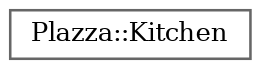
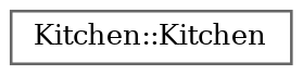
  digraph {
    rankdir=LR
    fontname="DejaVu Serif"
-   n1 [color=grey40 fillcolor=white fontname="DejaVu Serif" fontsize=10 height=0.2 label="Plazza::Kitchen" shape=box style=filled width=0.4]
+   n1 [color=grey40 fillcolor=white fontname="DejaVu Serif" fontsize=10 height=0.2 label="Kitchen::Kitchen" shape=box style=filled width=0.4]
  }
